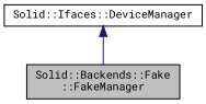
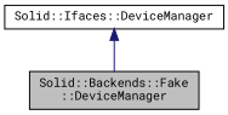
  digraph {
    fontname="Roboto Mono"
    node [color=black fontname="Roboto Mono" fontsize=10 shape=record style=filled]
-   n1 [fillcolor=grey75 fontcolor=black height=0.2 label="Solid::Backends::Fake\l::FakeManager" width=0.4]
+   n1 [fillcolor=grey75 fontcolor=black height=0.2 label="Solid::Backends::Fake\l::DeviceManager" width=0.4]
    n2 [fillcolor=white height=0.2 label="Solid::Ifaces::DeviceManager" width=0.4]
    n2 -> n1 [color=midnightblue dir=back fontname="Roboto Mono" fontsize=10 labelfontname=Helvetica labelfontsize=10 style=solid]
  }
